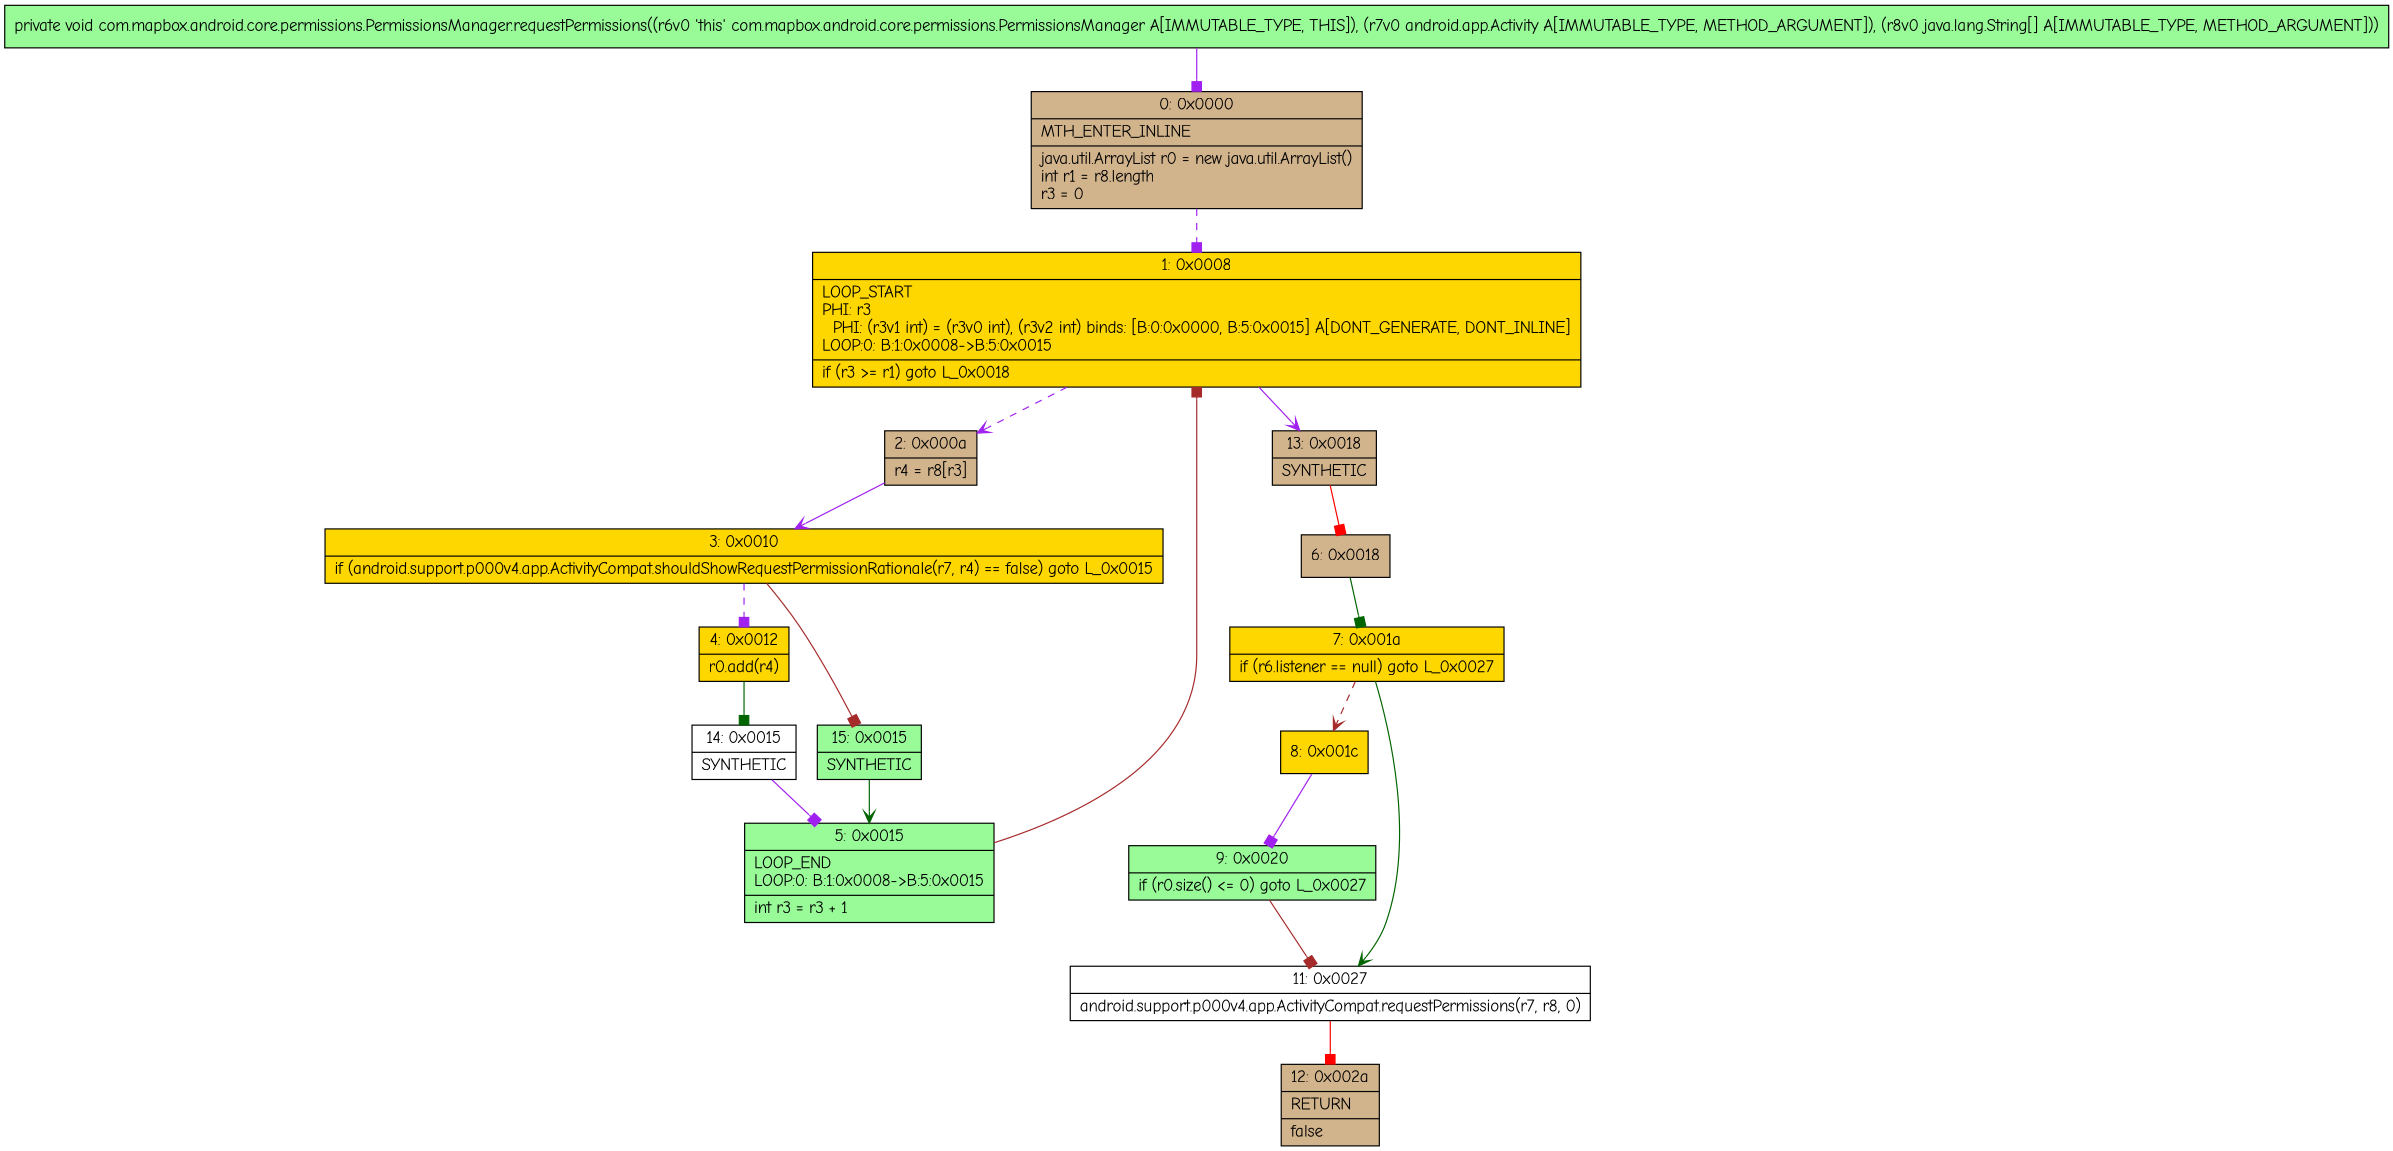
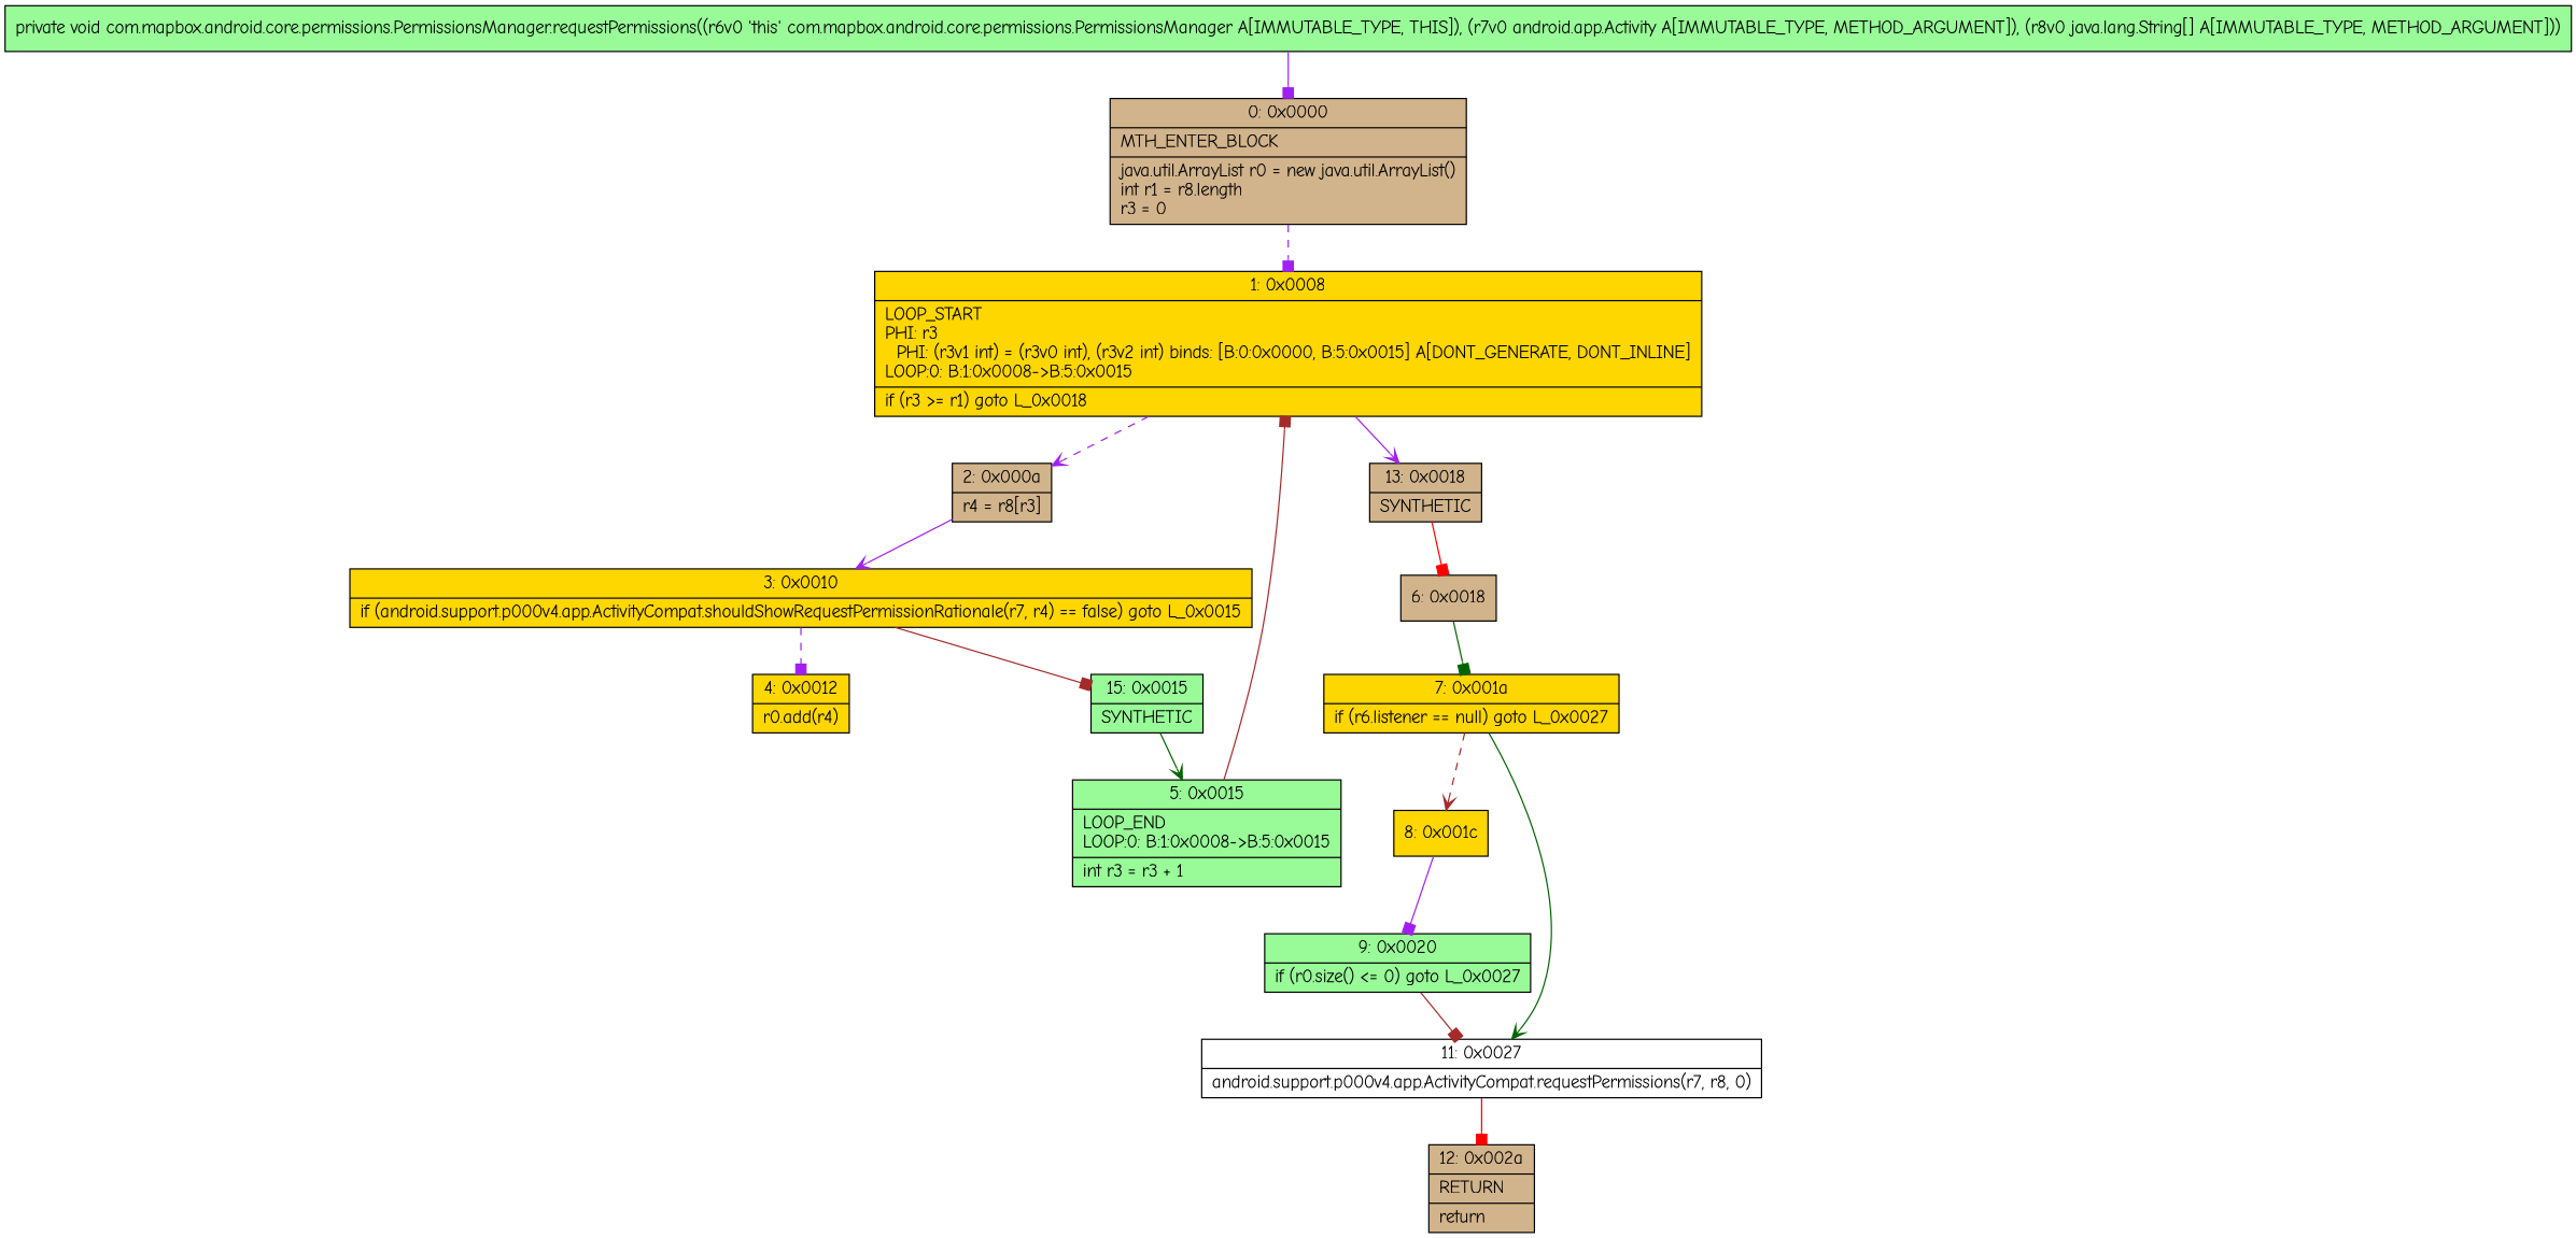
  digraph {
    fontname="Comic Neue"
    node [fillcolor=tan fontname="Comic Neue" shape=record style=filled]
    edge [arrowhead=box color=purple fontname="Comic Neue"]
-   n1 [label="{0\:\ 0x0000|MTH_ENTER_INLINE\l|java.util.ArrayList r0 = new java.util.ArrayList()\lint r1 = r8.length\lr3 = 0\l}"]
+   n1 [label="{0\:\ 0x0000|MTH_ENTER_BLOCK\l|java.util.ArrayList r0 = new java.util.ArrayList()\lint r1 = r8.length\lr3 = 0\l}"]
    n2 [fillcolor=gold label="{1\:\ 0x0008|LOOP_START\lPHI: r3 \l  PHI: (r3v1 int) = (r3v0 int), (r3v2 int) binds: [B:0:0x0000, B:5:0x0015] A[DONT_GENERATE, DONT_INLINE]\lLOOP:0: B:1:0x0008\-\>B:5:0x0015\l|if (r3 \>= r1) goto L_0x0018\l}"]
    n3 [label="{2\:\ 0x000a|r4 = r8[r3]\l}"]
    n4 [label="{13\:\ 0x0018|SYNTHETIC\l}"]
    n5 [fillcolor=gold label="{3\:\ 0x0010|if (android.support.p000v4.app.ActivityCompat.shouldShowRequestPermissionRationale(r7, r4) == false) goto L_0x0015\l}"]
    n6 [label="{6\:\ 0x0018}"]
    n7 [fillcolor=gold label="{4\:\ 0x0012|r0.add(r4)\l}"]
    n8 [fillcolor=palegreen label="{15\:\ 0x0015|SYNTHETIC\l}"]
-   n9 [fillcolor=white label="{14\:\ 0x0015|SYNTHETIC\l}"]
    n10 [fillcolor=palegreen label="{5\:\ 0x0015|LOOP_END\lLOOP:0: B:1:0x0008\-\>B:5:0x0015\l|int r3 = r3 + 1\l}"]
    n11 [fillcolor=gold label="{7\:\ 0x001a|if (r6.listener == null) goto L_0x0027\l}"]
    n12 [fillcolor=gold label="{8\:\ 0x001c}"]
    n13 [fillcolor=white label="{11\:\ 0x0027|android.support.p000v4.app.ActivityCompat.requestPermissions(r7, r8, 0)\l}"]
    n14 [fillcolor=palegreen label="{9\:\ 0x0020|if (r0.size() \<= 0) goto L_0x0027\l}"]
-   n15 [label="{12\:\ 0x002a|RETURN\l|false\l}"]
+   n15 [label="{12\:\ 0x002a|RETURN\l|return\l}"]
    n16 [fillcolor=palegreen label="{private void com.mapbox.android.core.permissions.PermissionsManager.requestPermissions((r6v0 'this' com.mapbox.android.core.permissions.PermissionsManager A[IMMUTABLE_TYPE, THIS]), (r7v0 android.app.Activity A[IMMUTABLE_TYPE, METHOD_ARGUMENT]), (r8v0 java.lang.String[] A[IMMUTABLE_TYPE, METHOD_ARGUMENT])) }"]
    n1 -> n2 [style=dashed]
    n2 -> n3 [arrowhead=vee style=dashed]
    n2 -> n4 [arrowhead=vee]
    n3 -> n5 [arrowhead=vee]
    n4 -> n6 [color=red]
    n5 -> n7 [style=dashed]
    n5 -> n8 [color=brown]
    n6 -> n11 [color=darkgreen]
-   n7 -> n9 [color=darkgreen]
    n8 -> n10 [arrowhead=vee color=darkgreen]
-   n9 -> n10
    n10 -> n2 [color=brown]
    n11 -> n12 [arrowhead=vee color=brown style=dashed]
    n11 -> n13 [arrowhead=vee color=darkgreen]
    n12 -> n14
    n13 -> n15 [color=red]
    n14 -> n13 [color=brown]
    n16 -> n1
  }
